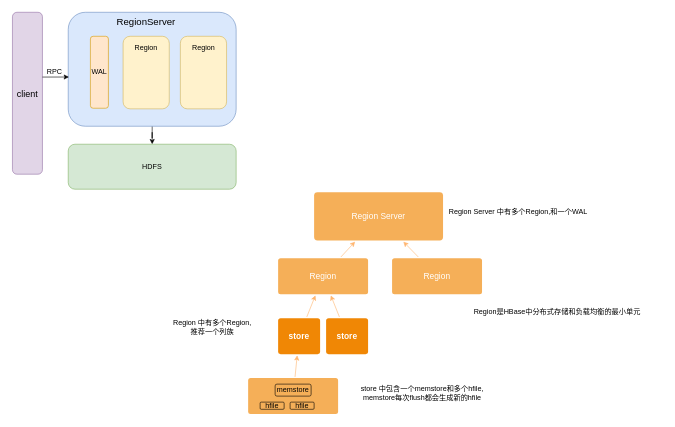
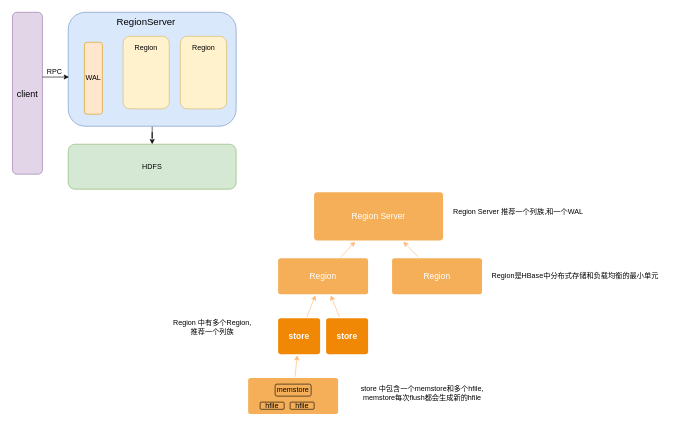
  <mxCell id="0" />
  <mxCell id="1" parent="0" />
  <mxCell id="2" value="" style="edgeStyle=orthogonalEdgeStyle;rounded=0;orthogonalLoop=1;jettySize=auto;html=1;" edge="1" parent="1" source="3" target="6"><mxGeometry relative="1" as="geometry" /></mxCell>
  <mxCell id="3" value="" style="rounded=1;whiteSpace=wrap;html=1;fillColor=#dae8fc;strokeColor=#6c8ebf;" parent="1" vertex="1"><mxGeometry x="113" y="20" width="280" height="190" as="geometry" /></mxCell>
  <mxCell id="4" value="" style="rounded=1;whiteSpace=wrap;html=1;fillColor=#fff2cc;strokeColor=#d6b656;" parent="1" vertex="1"><mxGeometry x="204.5" y="60" width="77" height="121" as="geometry" /></mxCell>
  <mxCell id="5" value="&lt;font style=&quot;font-size: 16px&quot;&gt;RegionServer&lt;/font&gt;" style="text;html=1;strokeColor=none;fillColor=none;align=center;verticalAlign=middle;whiteSpace=wrap;rounded=0;" parent="1" vertex="1"><mxGeometry x="223" y="30" width="40" height="11" as="geometry" /></mxCell>
  <mxCell id="6" value="HDFS" style="rounded=1;whiteSpace=wrap;html=1;fillColor=#d5e8d4;strokeColor=#82b366;" parent="1" vertex="1"><mxGeometry x="113" y="240" width="280" height="75" as="geometry" /></mxCell>
  <mxCell id="7" value="Region" style="text;html=1;strokeColor=none;fillColor=none;align=center;verticalAlign=middle;whiteSpace=wrap;rounded=0;" parent="1" vertex="1"><mxGeometry x="223" y="70" width="40" height="20" as="geometry" /></mxCell>
  <mxCell id="8" value="&lt;font style=&quot;font-size: 15px&quot;&gt;client&lt;/font&gt;" style="rounded=1;whiteSpace=wrap;html=1;fillColor=#e1d5e7;strokeColor=#9673a6;" parent="1" vertex="1"><mxGeometry x="20" y="20" width="50" height="270" as="geometry" /></mxCell>
- <mxCell id="9" value="WAL" style="rounded=1;whiteSpace=wrap;html=1;fillColor=#ffe6cc;strokeColor=#d79b00;" vertex="1" parent="1"><mxGeometry x="150" y="60" width="30" height="120" as="geometry" /></mxCell>
+ <mxCell id="9" value="WAL" style="rounded=1;whiteSpace=wrap;html=1;fillColor=#ffe6cc;strokeColor=#d79b00;" vertex="1" parent="1"><mxGeometry x="140" y="70" width="30" height="120" as="geometry" /></mxCell>
  <mxCell id="10" value="" style="rounded=1;whiteSpace=wrap;html=1;fillColor=#fff2cc;strokeColor=#d6b656;" vertex="1" parent="1"><mxGeometry x="300" y="60" width="77" height="121" as="geometry" /></mxCell>
  <mxCell id="11" value="Region" style="text;html=1;strokeColor=none;fillColor=none;align=center;verticalAlign=middle;whiteSpace=wrap;rounded=0;" vertex="1" parent="1"><mxGeometry x="318.5" y="70" width="40" height="20" as="geometry" /></mxCell>
  <mxCell id="12" value="" style="endArrow=classic;html=1;entryX=0.004;entryY=0.568;entryDx=0;entryDy=0;entryPerimeter=0;" edge="1" parent="1" target="3"><mxGeometry width="50" height="50" relative="1" as="geometry"><mxPoint x="70" y="128" as="sourcePoint" /><mxPoint x="110" y="130" as="targetPoint" /></mxGeometry></mxCell>
  <mxCell id="13" value="RPC" style="text;html=1;align=center;verticalAlign=middle;resizable=0;points=[];autosize=1;" vertex="1" parent="1"><mxGeometry x="70" y="110" width="40" height="20" as="geometry" /></mxCell>
  <mxCell id="14" value="" style="edgeStyle=none;rounded=0;orthogonalLoop=1;jettySize=auto;html=1;strokeColor=#FFB570;" edge="1" parent="1" source="15" target="20"><mxGeometry relative="1" as="geometry" /></mxCell>
  <mxCell id="15" value="store" style="rounded=1;whiteSpace=wrap;html=1;shadow=0;labelBackgroundColor=none;strokeColor=none;strokeWidth=3;fillColor=#F08705;fontFamily=Helvetica;fontSize=14;fontColor=#FFFFFF;align=center;spacing=5;fontStyle=1;arcSize=7;perimeterSpacing=2;" vertex="1" parent="1"><mxGeometry x="463" y="530" width="70" height="60" as="geometry" /></mxCell>
  <mxCell id="16" value="" style="rounded=0;orthogonalLoop=1;jettySize=auto;html=1;strokeColor=#FFB570;" edge="1" parent="1" source="17" target="18"><mxGeometry relative="1" as="geometry" /></mxCell>
  <mxCell id="17" value="Region" style="rounded=1;whiteSpace=wrap;html=1;shadow=0;labelBackgroundColor=none;strokeColor=none;strokeWidth=3;fillColor=#f5af58;fontFamily=Helvetica;fontSize=14;fontColor=#FFFFFF;align=center;spacing=5;arcSize=7;perimeterSpacing=2;" vertex="1" parent="1"><mxGeometry x="653" y="430" width="150" height="60" as="geometry" /></mxCell>
  <mxCell id="18" value="Region Server" style="rounded=1;whiteSpace=wrap;html=1;shadow=0;labelBackgroundColor=none;strokeColor=none;strokeWidth=3;fillColor=#f5af58;fontFamily=Helvetica;fontSize=14;fontColor=#FFFFFF;align=center;spacing=5;arcSize=7;perimeterSpacing=2;" vertex="1" parent="1"><mxGeometry x="523" y="320" width="215" height="80.5" as="geometry" /></mxCell>
  <mxCell id="19" value="" style="edgeStyle=none;rounded=0;orthogonalLoop=1;jettySize=auto;html=1;strokeColor=#FFB570;" edge="1" parent="1" source="20" target="18"><mxGeometry relative="1" as="geometry" /></mxCell>
  <mxCell id="20" value="Region" style="rounded=1;whiteSpace=wrap;html=1;shadow=0;labelBackgroundColor=none;strokeColor=none;strokeWidth=3;fillColor=#f5af58;fontFamily=Helvetica;fontSize=14;fontColor=#FFFFFF;align=center;spacing=5;arcSize=7;perimeterSpacing=2;" vertex="1" parent="1"><mxGeometry x="463" y="430" width="150" height="60" as="geometry" /></mxCell>
- <mxCell id="21" value="Region Server 中有多个Region,和一个WAL&lt;br&gt;&amp;nbsp;" style="text;html=1;resizable=0;autosize=1;align=center;verticalAlign=middle;points=[];fillColor=none;strokeColor=none;rounded=0;" vertex="1" parent="1"><mxGeometry x="738" y="345.25" width="250" height="30" as="geometry" /></mxCell>
+ <mxCell id="21" value="Region Server 推荐一个列族,和一个WAL&lt;br&gt;&amp;nbsp;" style="text;html=1;resizable=0;autosize=1;align=center;verticalAlign=middle;points=[];fillColor=none;strokeColor=none;rounded=0;" vertex="1" parent="1"><mxGeometry x="738" y="345.25" width="250" height="30" as="geometry" /></mxCell>
  <mxCell id="22" value="" style="edgeStyle=none;rounded=0;orthogonalLoop=1;jettySize=auto;html=1;strokeColor=#FFB570;" edge="1" parent="1" source="23" target="20"><mxGeometry relative="1" as="geometry" /></mxCell>
  <mxCell id="23" value="store" style="rounded=1;whiteSpace=wrap;html=1;shadow=0;labelBackgroundColor=none;strokeColor=none;strokeWidth=3;fillColor=#F08705;fontFamily=Helvetica;fontSize=14;fontColor=#FFFFFF;align=center;spacing=5;fontStyle=1;arcSize=7;perimeterSpacing=2;" vertex="1" parent="1"><mxGeometry x="543" y="530" width="70" height="60" as="geometry" /></mxCell>
  <mxCell id="24" value="Region 中有多个Region,&lt;br&gt;推荐一个列族" style="text;html=1;resizable=0;autosize=1;align=center;verticalAlign=middle;points=[];fillColor=none;strokeColor=none;rounded=0;" vertex="1" parent="1"><mxGeometry x="263" y="530" width="180" height="30" as="geometry" /></mxCell>
- <mxCell id="25" value="Region是HBase中分布式存储和负载均衡的最小单元" style="text;html=1;resizable=0;autosize=1;align=center;verticalAlign=middle;points=[];fillColor=none;strokeColor=none;rounded=0;" vertex="1" parent="1"><mxGeometry x="783" y="510" width="290" height="20" as="geometry" /></mxCell>
+ <mxCell id="25" value="Region是HBase中分布式存储和负载均衡的最小单元" style="text;html=1;resizable=0;autosize=1;align=center;verticalAlign=middle;points=[];fillColor=none;strokeColor=none;rounded=0;" vertex="1" parent="1"><mxGeometry x="813" y="450" width="290" height="20" as="geometry" /></mxCell>
  <mxCell id="26" value="" style="edgeStyle=none;rounded=0;orthogonalLoop=1;jettySize=auto;html=1;strokeColor=#FFB570;" edge="1" parent="1" source="27" target="15"><mxGeometry relative="1" as="geometry" /></mxCell>
  <mxCell id="27" value="" style="rounded=1;whiteSpace=wrap;html=1;shadow=0;labelBackgroundColor=none;strokeColor=none;strokeWidth=3;fillColor=#f5af58;fontFamily=Helvetica;fontSize=14;fontColor=#FFFFFF;align=center;spacing=5;arcSize=7;perimeterSpacing=2;" vertex="1" parent="1"><mxGeometry x="413" y="630" width="150" height="60" as="geometry" /></mxCell>
  <mxCell id="28" value="memstore" style="rounded=1;whiteSpace=wrap;html=1;fillColor=none;" vertex="1" parent="1"><mxGeometry x="458" y="640" width="60" height="20" as="geometry" /></mxCell>
  <mxCell id="29" value="hfile" style="rounded=1;whiteSpace=wrap;html=1;fillColor=none;" vertex="1" parent="1"><mxGeometry x="433" y="670" width="40" height="12" as="geometry" /></mxCell>
  <mxCell id="30" value="hfile" style="rounded=1;whiteSpace=wrap;html=1;fillColor=none;" vertex="1" parent="1"><mxGeometry x="483" y="670" width="40" height="12" as="geometry" /></mxCell>
  <mxCell id="31" value="store 中包含一个memstore和多个hfile,&lt;br&gt;memstore每次flush都会生成新的hfile" style="text;html=1;resizable=0;autosize=1;align=center;verticalAlign=middle;points=[];fillColor=none;strokeColor=none;rounded=0;" vertex="1" parent="1"><mxGeometry x="593" y="640" width="220" height="30" as="geometry" /></mxCell>
